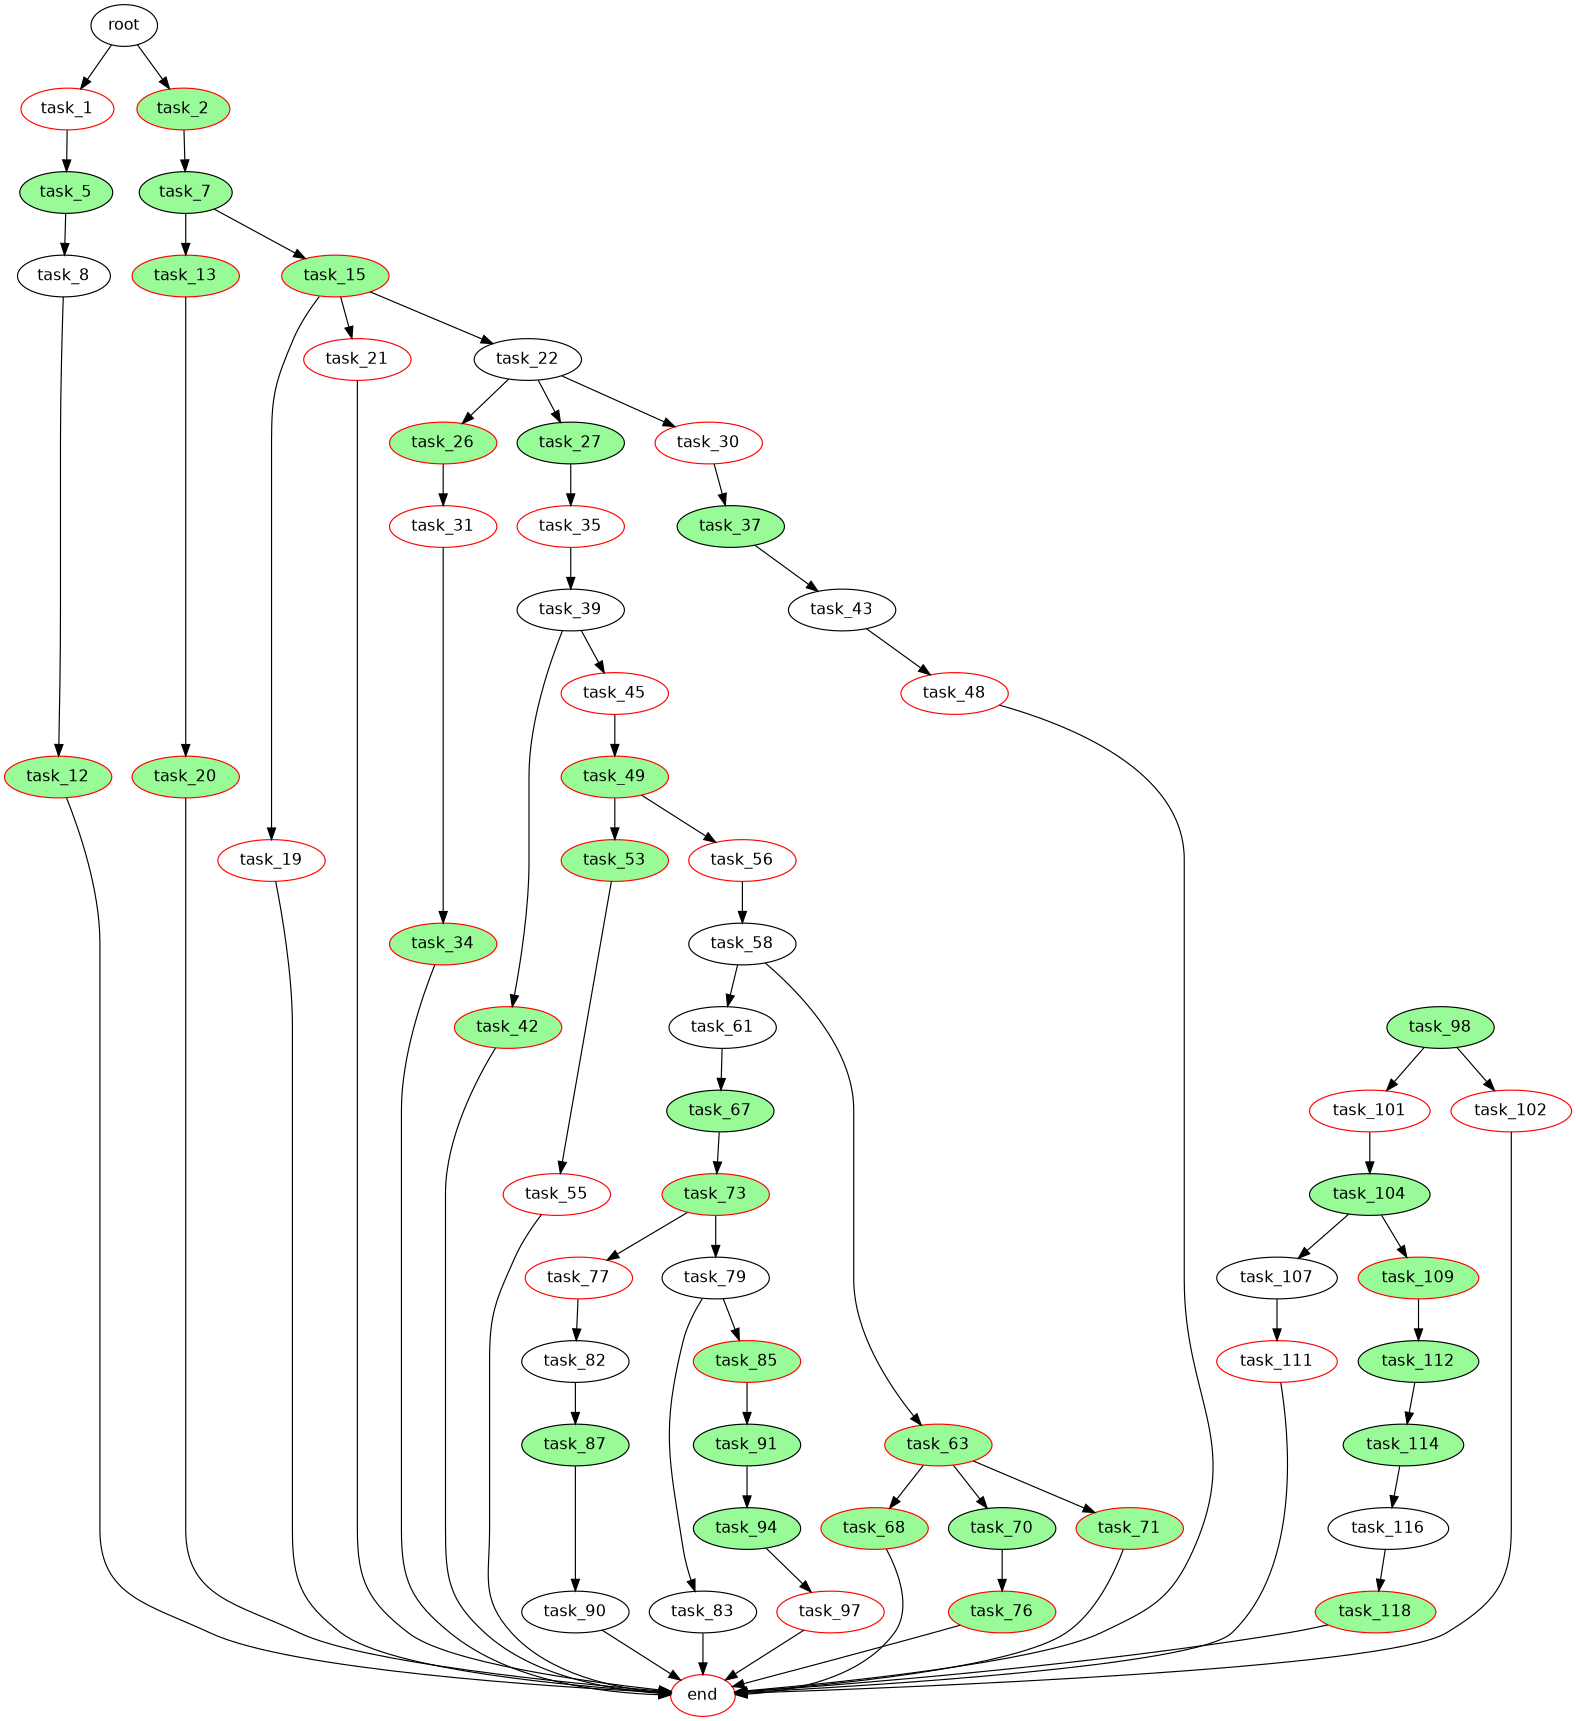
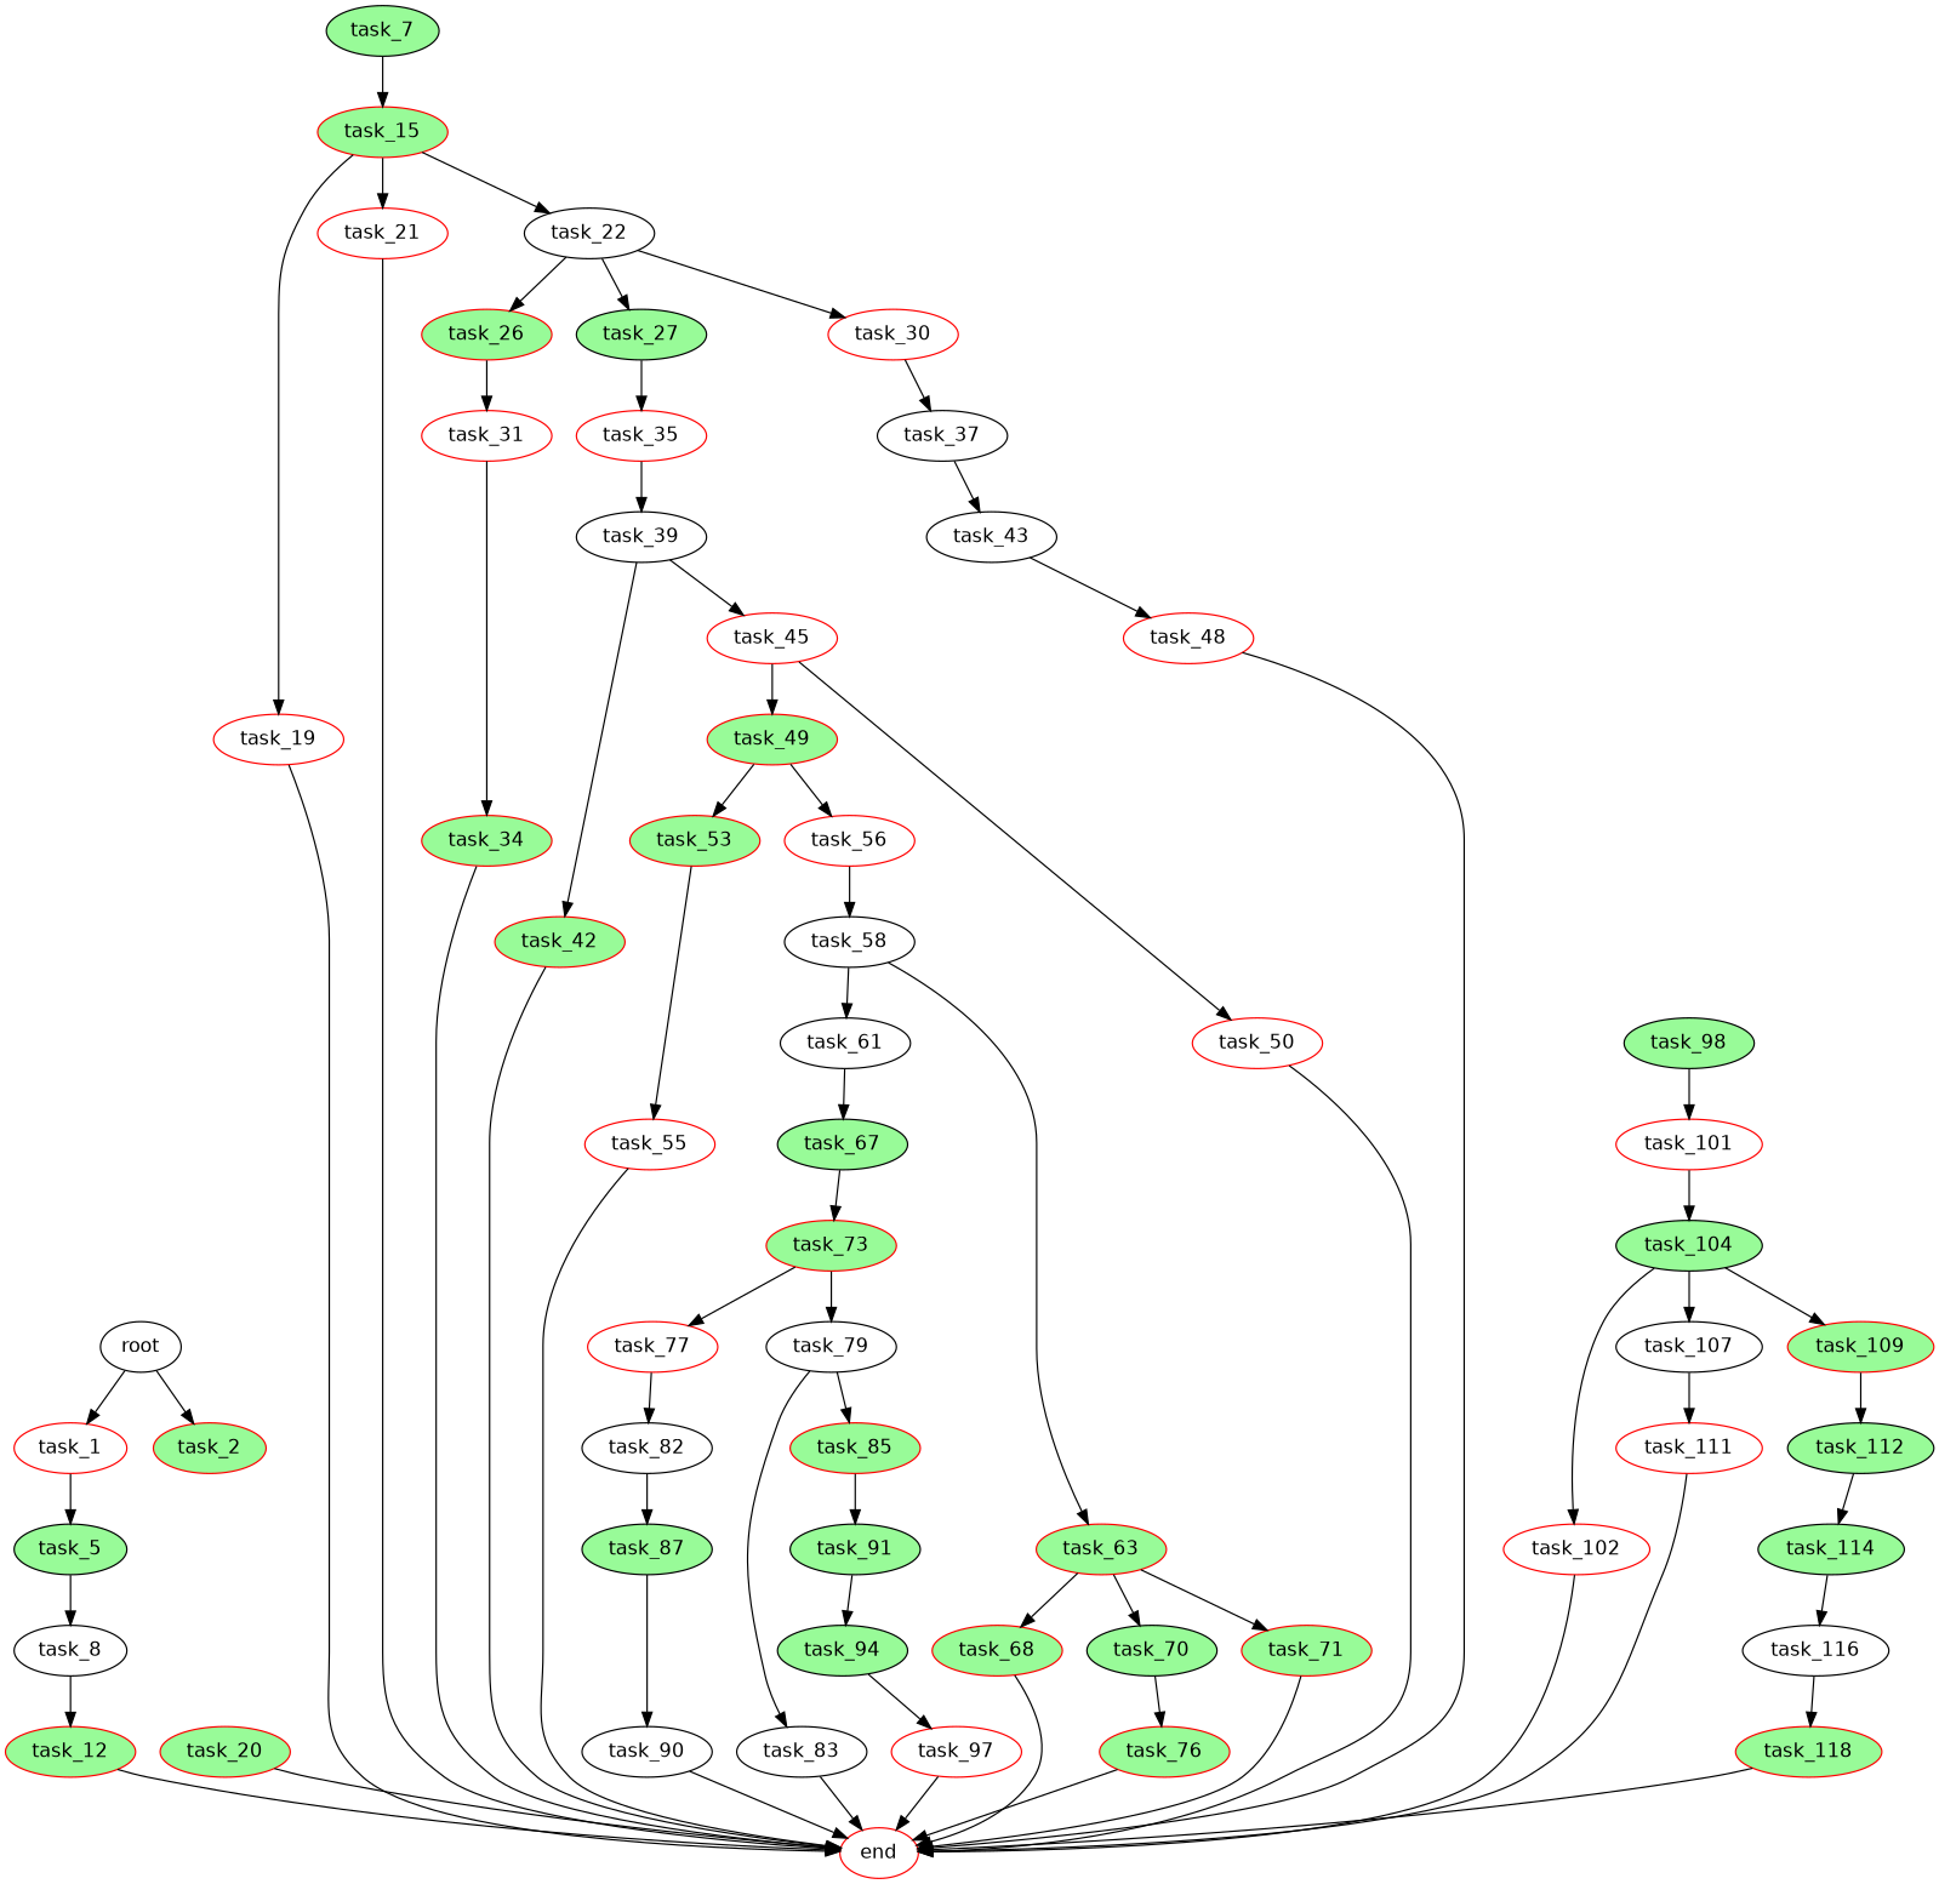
  digraph {
    fontname="DejaVu Sans"
    node [color=red fillcolor=palegreen fontname="DejaVu Sans" style=filled]
    edge [fontname="DejaVu Sans"]
    root [color=black fillcolor=white]
    task_1 [fillcolor=white]
    task_2
    task_5 [color=black]
    task_7 [color=black]
    task_8 [color=black fillcolor=white]
-   task_13
    task_15
    task_12
    task_20
    task_19 [fillcolor=white]
    task_21 [fillcolor=white]
    task_22 [color=black fillcolor=white]
    end [fillcolor=white]
    task_26
    task_27 [color=black]
    task_30 [fillcolor=white]
    task_31 [fillcolor=white]
    task_35 [fillcolor=white]
-   task_37 [color=black]
+   task_37 [color=black fillcolor=white]
    task_34
    task_39 [color=black fillcolor=white]
    task_43 [color=black fillcolor=white]
    task_42
    task_45 [fillcolor=white]
    task_48 [fillcolor=white]
    task_49
+   task_50 [fillcolor=white]
    task_53
    task_56 [fillcolor=white]
    task_55 [fillcolor=white]
    task_58 [color=black fillcolor=white]
    task_61 [color=black fillcolor=white]
    task_63
    task_67 [color=black]
    task_68
    task_70 [color=black]
    task_71
    task_73
    task_76
    task_77 [fillcolor=white]
    task_79 [color=black fillcolor=white]
    task_82 [color=black fillcolor=white]
    task_83 [color=black fillcolor=white]
    task_85
    task_87 [color=black]
    task_91 [color=black]
    task_90 [color=black fillcolor=white]
    task_94 [color=black]
    task_97 [fillcolor=white]
    task_98 [color=black]
    task_101 [fillcolor=white]
    task_102 [fillcolor=white]
    task_104 [color=black]
    task_107 [color=black fillcolor=white]
    task_109
    task_111 [fillcolor=white]
    task_112 [color=black]
    task_114 [color=black]
    task_116 [color=black fillcolor=white]
    task_118
    root -> task_1
    root -> task_2
    task_1 -> task_5
-   task_2 -> task_7
    task_5 -> task_8
-   task_7 -> task_13
    task_7 -> task_15
    task_8 -> task_12
-   task_13 -> task_20
    task_15 -> task_19
    task_15 -> task_21
    task_15 -> task_22
    task_12 -> end
    task_20 -> end
    task_19 -> end
    task_21 -> end
    task_22 -> task_26
    task_22 -> task_27
    task_22 -> task_30
    task_26 -> task_31
    task_27 -> task_35
    task_30 -> task_37
    task_31 -> task_34
    task_35 -> task_39
    task_37 -> task_43
    task_34 -> end
    task_39 -> task_42
    task_39 -> task_45
    task_43 -> task_48
    task_42 -> end
    task_45 -> task_49
+   task_45 -> task_50
    task_48 -> end
    task_49 -> task_53
    task_49 -> task_56
+   task_50 -> end
    task_53 -> task_55
    task_56 -> task_58
    task_55 -> end
    task_58 -> task_61
    task_58 -> task_63
    task_61 -> task_67
    task_63 -> task_68
    task_63 -> task_70
    task_63 -> task_71
    task_67 -> task_73
    task_68 -> end
    task_70 -> task_76
    task_71 -> end
    task_73 -> task_77
    task_73 -> task_79
    task_76 -> end
    task_77 -> task_82
    task_79 -> task_83
    task_79 -> task_85
    task_82 -> task_87
    task_83 -> end
    task_85 -> task_91
    task_87 -> task_90
    task_91 -> task_94
    task_90 -> end
    task_94 -> task_97
    task_97 -> end
    task_98 -> task_101
-   task_98 -> task_102
+   task_104 -> task_102
    task_101 -> task_104
    task_102 -> end
    task_104 -> task_107
    task_104 -> task_109
    task_107 -> task_111
    task_109 -> task_112
    task_111 -> end
    task_112 -> task_114
    task_114 -> task_116
    task_116 -> task_118
    task_118 -> end
  }
